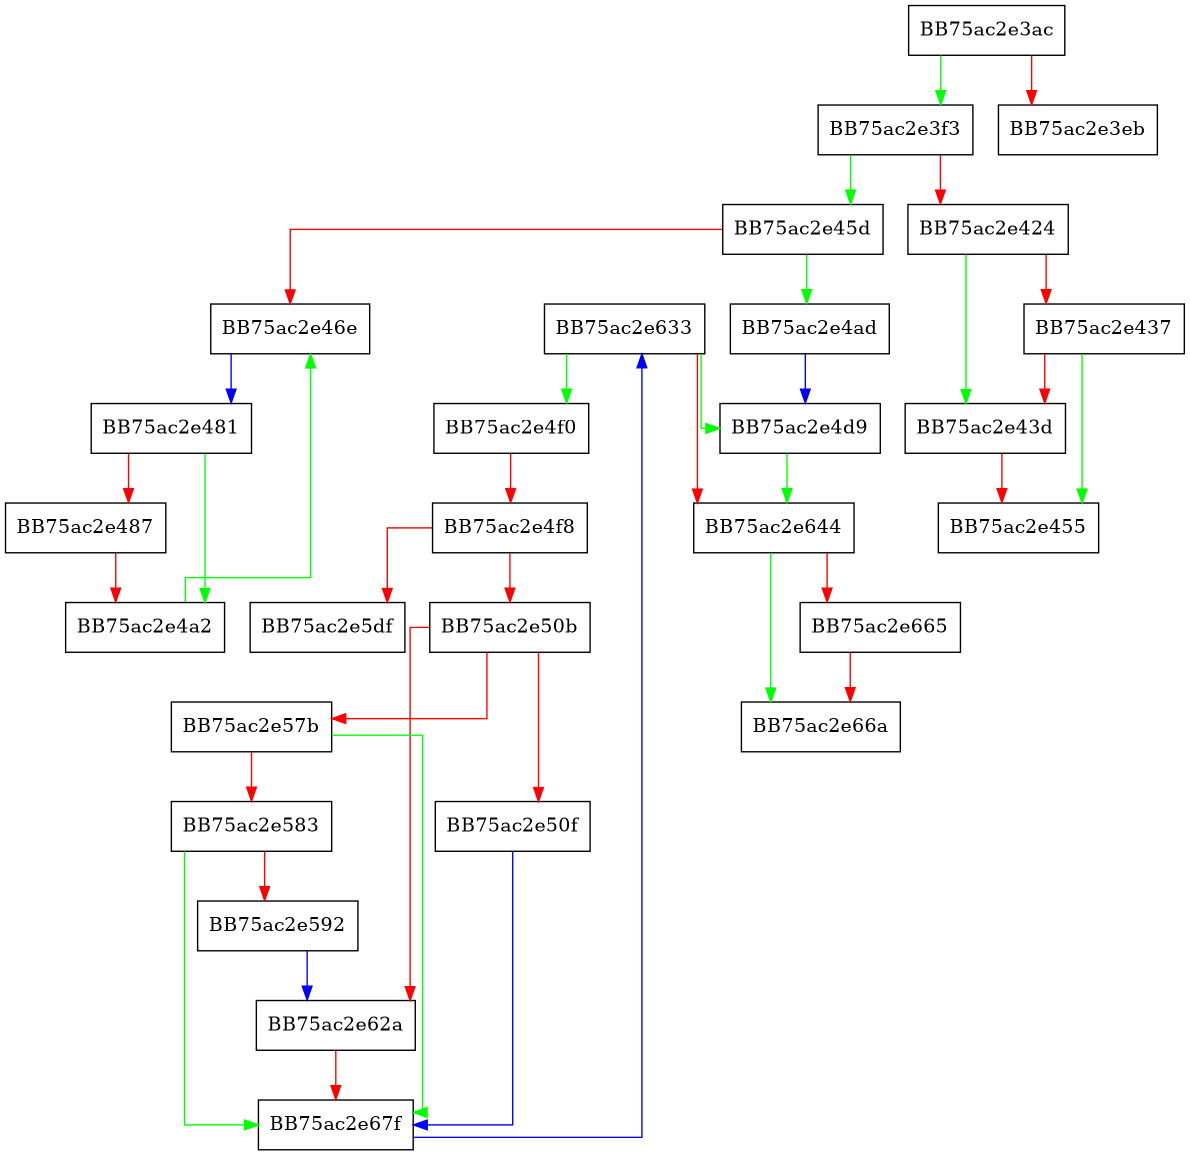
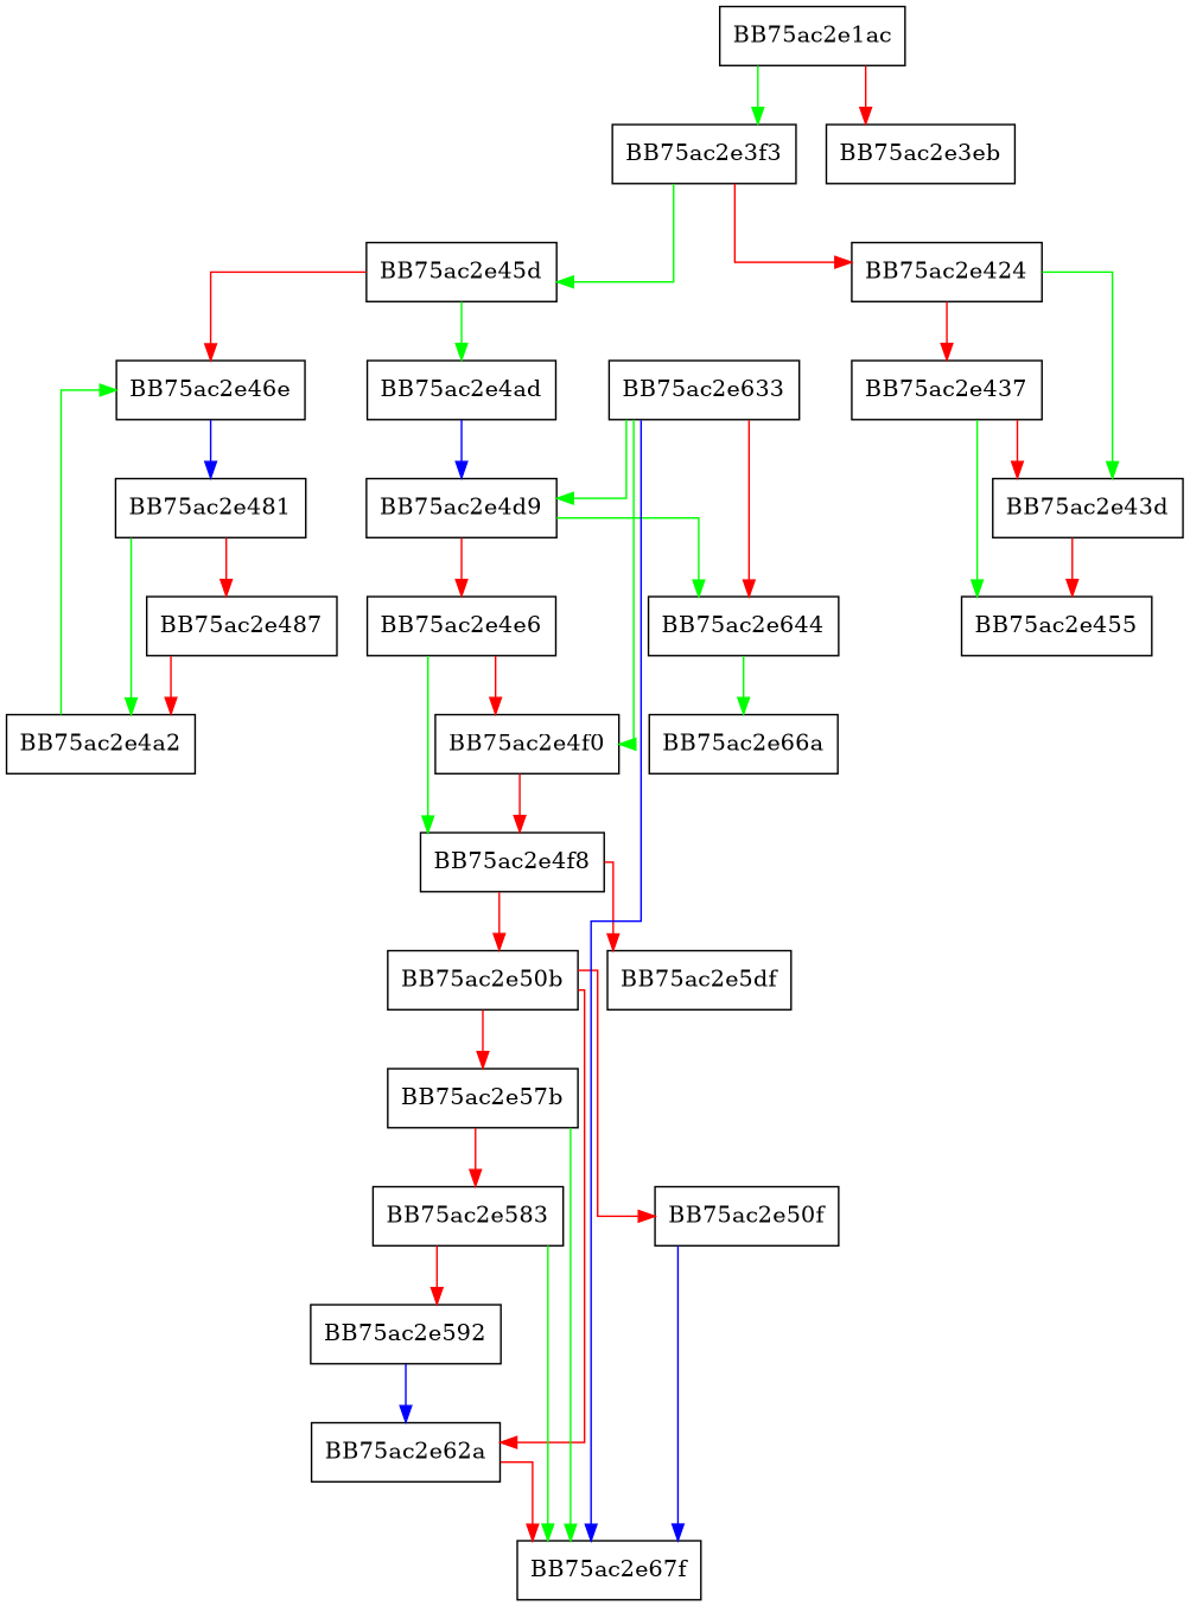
  digraph {
    splines=ortho
    node [shape=box]
    edge [color=red]
-   BB75ac2e3ac
+   BB75ac2e3ac [label=BB75ac2e1ac]
    BB75ac2e3f3
    BB75ac2e3eb
    BB75ac2e45d
    BB75ac2e424
    BB75ac2e4ad
    BB75ac2e46e
    BB75ac2e437
    BB75ac2e43d
    BB75ac2e4d9
    BB75ac2e481
    BB75ac2e455
    BB75ac2e644
+   BB75ac2e4e6
    BB75ac2e4a2
    BB75ac2e487
    BB75ac2e66a
-   BB75ac2e665
    BB75ac2e4f8
    BB75ac2e4f0
    BB75ac2e5df
    BB75ac2e50b
    BB75ac2e62a
    BB75ac2e57b
    BB75ac2e50f
    BB75ac2e633
    n27 [label=BB75ac2e67f]
    BB75ac2e583
    BB75ac2e592
    BB75ac2e3ac -> BB75ac2e3f3 [color=green]
    BB75ac2e3ac -> BB75ac2e3eb
    BB75ac2e3f3 -> BB75ac2e45d [color=green]
    BB75ac2e3f3 -> BB75ac2e424
    BB75ac2e45d -> BB75ac2e4ad [color=green]
    BB75ac2e45d -> BB75ac2e46e
    BB75ac2e424 -> BB75ac2e437
    BB75ac2e424 -> BB75ac2e43d [color=green]
    BB75ac2e4ad -> BB75ac2e4d9 [color=blue]
    BB75ac2e46e -> BB75ac2e481 [color=blue]
    BB75ac2e437 -> BB75ac2e43d
    BB75ac2e437 -> BB75ac2e455 [color=green]
    BB75ac2e43d -> BB75ac2e455
    BB75ac2e4d9 -> BB75ac2e644 [color=green]
+   BB75ac2e4d9 -> BB75ac2e4e6
    BB75ac2e481 -> BB75ac2e4a2 [color=green]
    BB75ac2e481 -> BB75ac2e487
    BB75ac2e644 -> BB75ac2e66a [color=green]
-   BB75ac2e644 -> BB75ac2e665
+   BB75ac2e4e6 -> BB75ac2e4f8 [color=green]
+   BB75ac2e4e6 -> BB75ac2e4f0
    BB75ac2e4a2 -> BB75ac2e46e [color=green]
    BB75ac2e487 -> BB75ac2e4a2
-   BB75ac2e665 -> BB75ac2e66a
    BB75ac2e4f8 -> BB75ac2e5df
    BB75ac2e4f8 -> BB75ac2e50b
    BB75ac2e4f0 -> BB75ac2e4f8
    BB75ac2e50b -> BB75ac2e62a
    BB75ac2e50b -> BB75ac2e57b
    BB75ac2e50b -> BB75ac2e50f
    BB75ac2e62a -> n27
    BB75ac2e57b -> n27 [color=green]
    BB75ac2e57b -> BB75ac2e583
    BB75ac2e50f -> n27 [color=blue]
    BB75ac2e633 -> BB75ac2e4d9 [color=green]
    BB75ac2e633 -> BB75ac2e644
    BB75ac2e633 -> BB75ac2e4f0 [color=green]
-   n27 -> BB75ac2e633 [color=blue]
+   BB75ac2e633 -> n27 [color=blue]
    BB75ac2e583 -> n27 [color=green]
    BB75ac2e583 -> BB75ac2e592
    BB75ac2e592 -> BB75ac2e62a [color=blue]
  }
